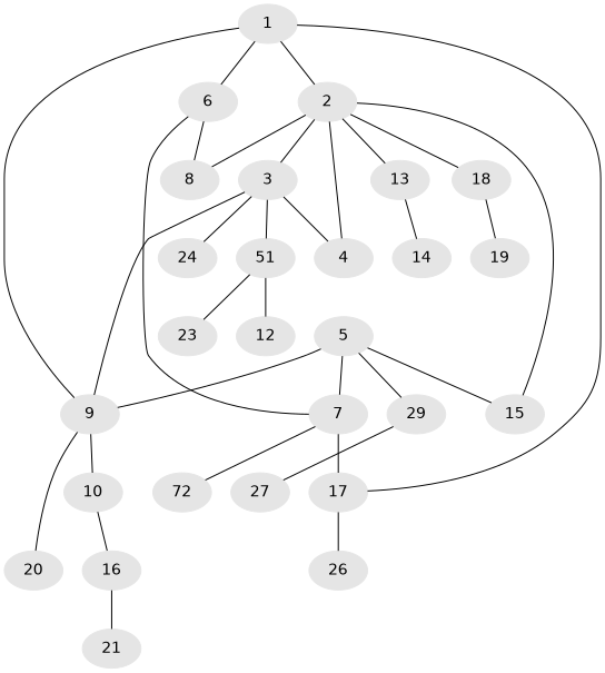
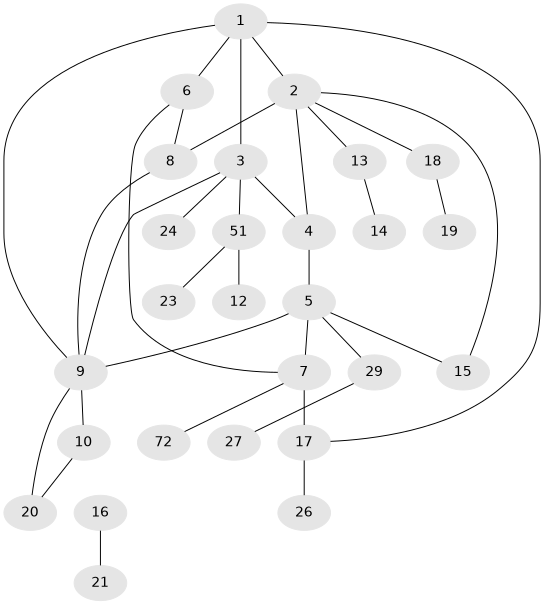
  graph {
    fontname="DejaVu Sans"
    node [color=gray90 fontname="DejaVu Sans" style=filled]
    edge [fontname="DejaVu Sans" weight=1.0]
    1
    2
    3
    6
    9
    17
    4
    8
    13
    15
    18
    n12 [label=51]
    24
    7
    10
    20
    26
    5
    14
    19
    12
    23
    n23 [label=29]
    n24 [label=72]
    27
    16
    21
    1 -- 2
-   2 -- 3 [weight=3.0]
+   1 -- 3 [weight=3.0]
    1 -- 6 [weight=3.0]
    1 -- 9
    1 -- 17
    2 -- 4
    2 -- 8
    2 -- 13
    2 -- 15
    2 -- 18
    3 -- 9
    3 -- 4
    3 -- n12
    3 -- 24
    6 -- 8
    6 -- 7
    9 -- 10
    9 -- 20
    17 -- 26
+   4 -- 5
+   8 -- 9
    13 -- 14
    18 -- 19
    n12 -- 12
    n12 -- 23
    7 -- 17 [weight=4.0]
    7 -- n24
-   10 -- 16 [weight=3.0]
+   10 -- 20 [weight=3.0]
    5 -- 9
    5 -- 15
    5 -- 7
    5 -- n23
    n23 -- 27
    16 -- 21
  }
